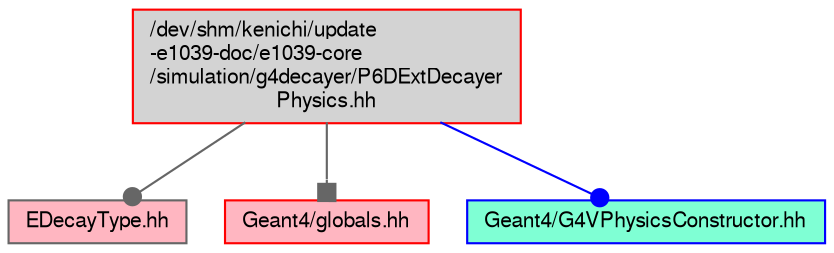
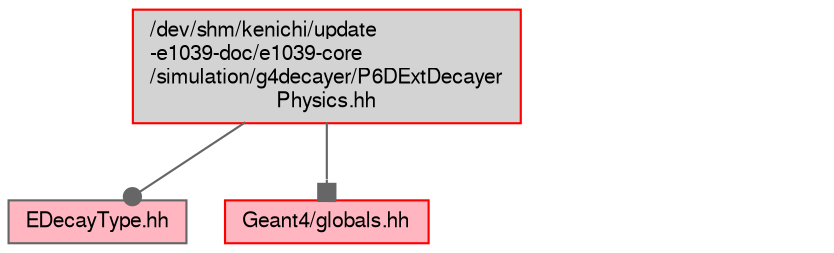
  digraph {
    node [color=red fillcolor=lightpink fontname=FreeSans fontsize=10 shape=record style=filled]
    edge [color=gray40 fontname=FreeSans fontsize=10 labelfontname=FreeSans labelfontsize=10 style=solid arrowhead=dot]
    n1 [fillcolor=lightgrey fontcolor=black height=0.2 label="/dev/shm/kenichi/update\l-e1039-doc/e1039-core\l/simulation/g4decayer/P6DExtDecayer\lPhysics.hh" width=0.4]
    n2 [color=gray40 height=0.2 label="EDecayType.hh" width=0.4]
    n3 [height=0.2 label="Geant4/globals.hh" width=0.4]
-   n4 [color=blue height=0.2 label="Geant4/G4VPhysicsConstructor.hh" width=0.4 fillcolor=aquamarine]
    n1 -> n2
    n1 -> n3 [arrowhead=box]
-   n1 -> n4 [color=blue]
  }
